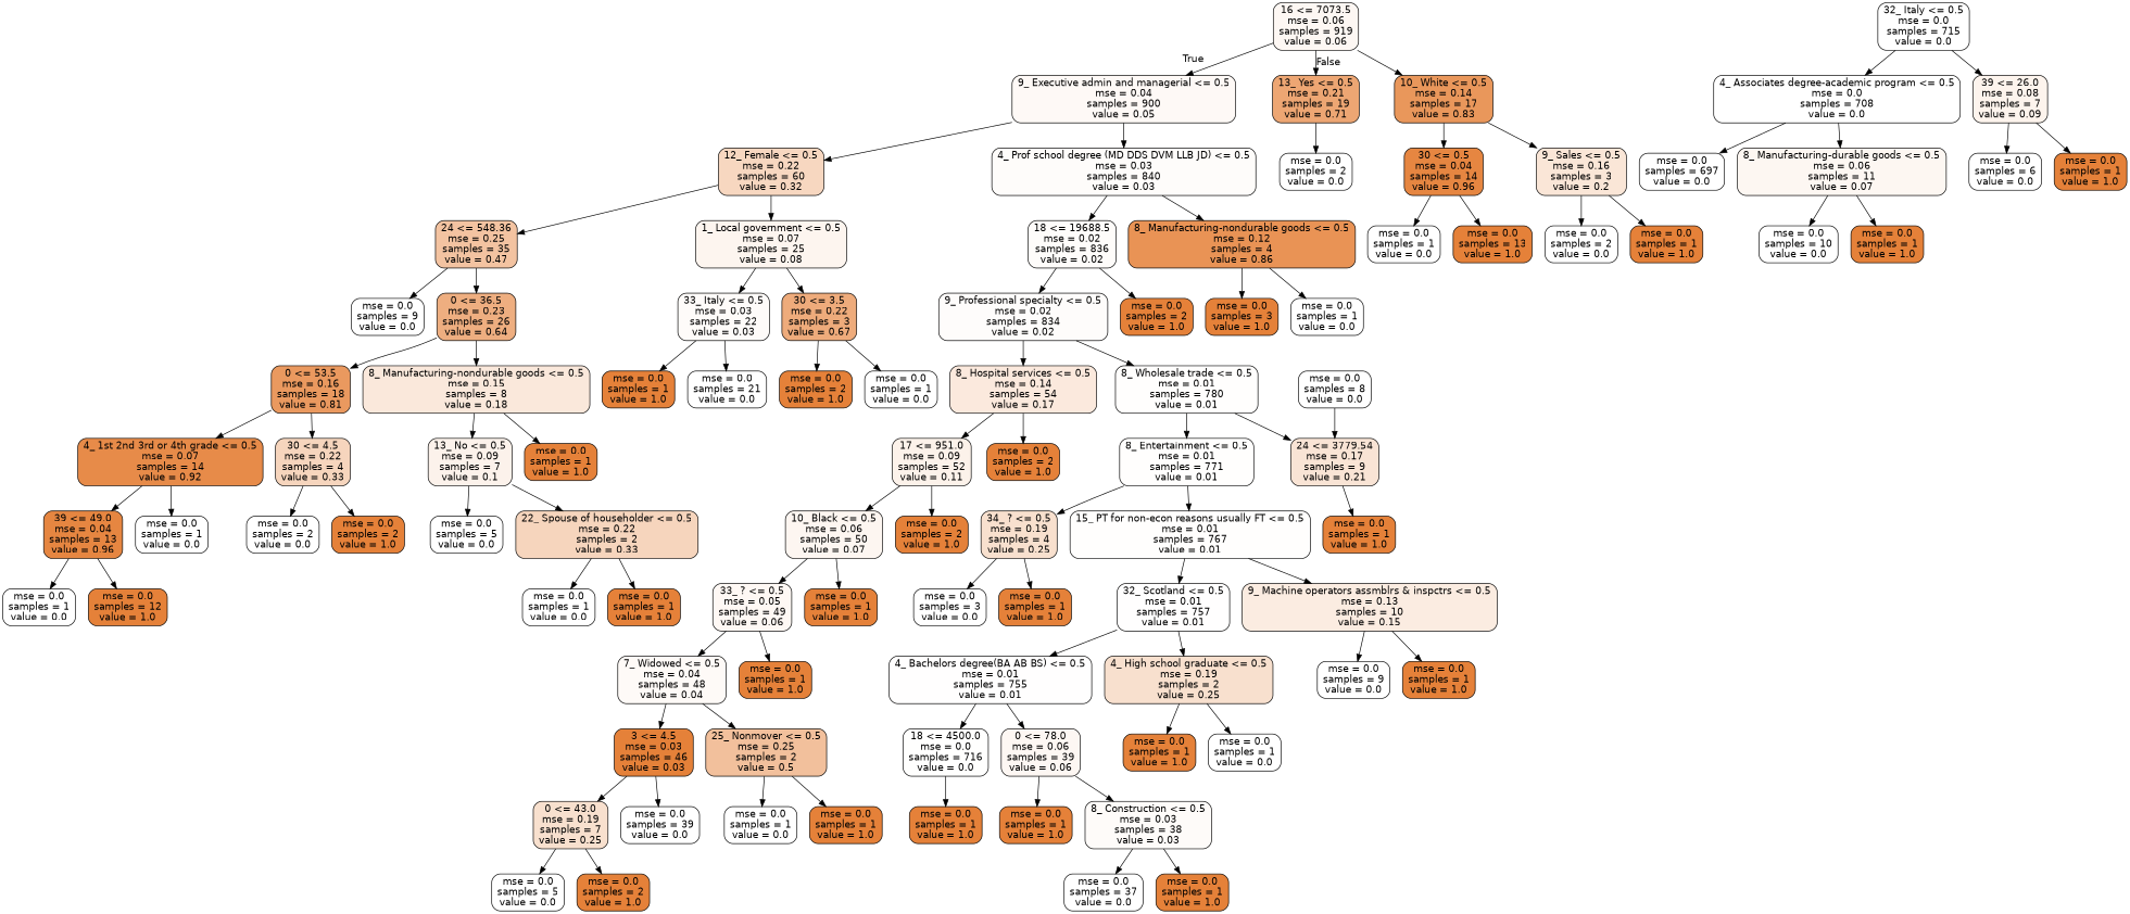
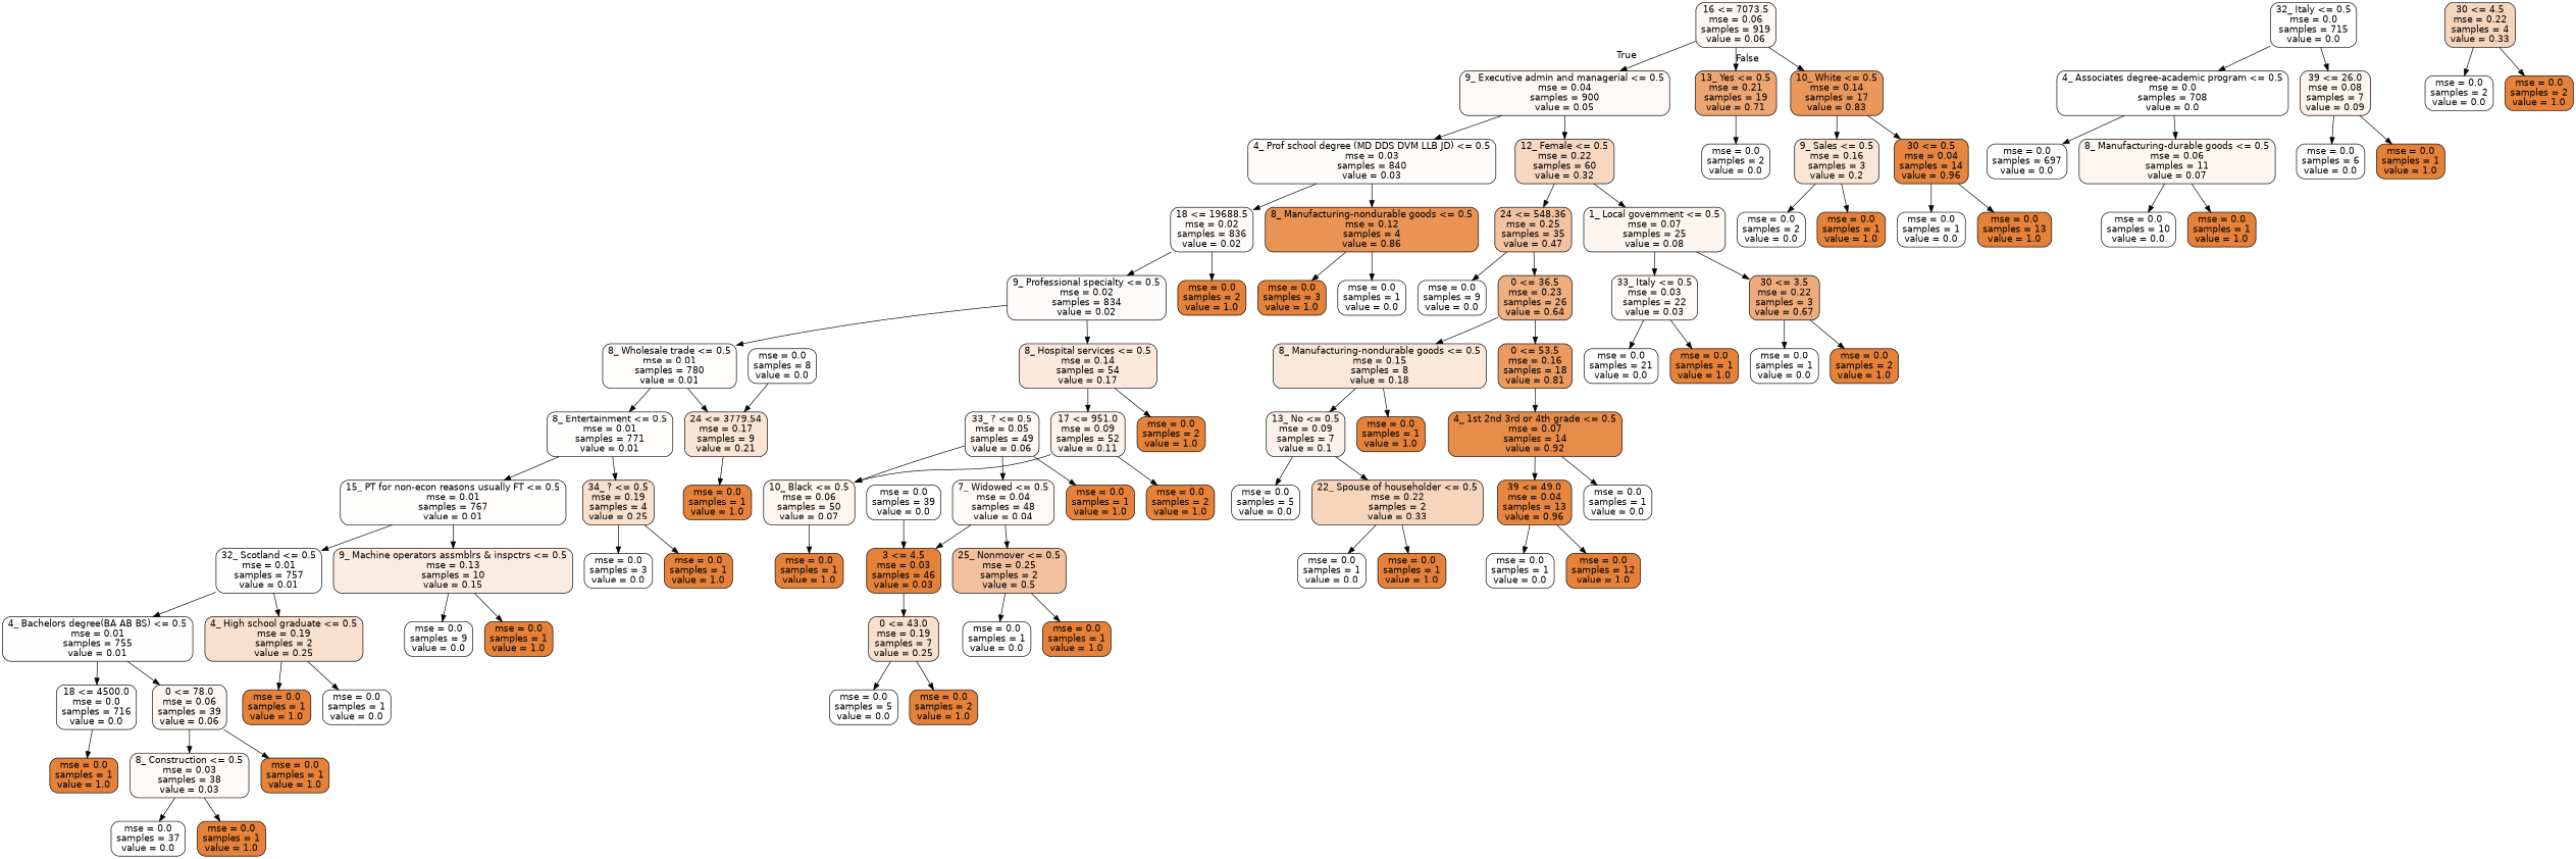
  digraph {
    node [color=black fillcolor="#e58139" fontname=helvetica shape=box style="filled, rounded"]
    edge [fontname=helvetica]
    n1 [fillcolor="#fdf7f3" label="16 <= 7073.5\nmse = 0.06\nsamples = 919\nvalue = 0.06"]
    n2 [fillcolor="#fef9f6" label="9_ Executive admin and managerial <= 0.5\nmse = 0.04\nsamples = 900\nvalue = 0.05"]
    n3 [fillcolor="#eda673" label="13_ Yes <= 0.5\nmse = 0.21\nsamples = 19\nvalue = 0.71"]
    n4 [fillcolor="#e9975b" label="10_ White <= 0.5\nmse = 0.14\nsamples = 17\nvalue = 0.83"]
    n5 [fillcolor="#fefcfa" label="4_ Prof school degree (MD DDS DVM LLB JD) <= 0.5\nmse = 0.03\nsamples = 840\nvalue = 0.03"]
    n6 [fillcolor="#f7d7c0" label="12_ Female <= 0.5\nmse = 0.22\nsamples = 60\nvalue = 0.32"]
    n7 [fillcolor="#ffffff" label="mse = 0.0\nsamples = 2\nvalue = 0.0"]
    n8 [fillcolor="#fefcfa" label="18 <= 19688.5\nmse = 0.02\nsamples = 836\nvalue = 0.02"]
    n9 [fillcolor="#e99355" label="8_ Manufacturing-nondurable goods <= 0.5\nmse = 0.12\nsamples = 4\nvalue = 0.86"]
    n10 [fillcolor="#f3c3a1" label="24 <= 548.36\nmse = 0.25\nsamples = 35\nvalue = 0.47"]
    n11 [fillcolor="#fdf5ef" label="1_ Local government <= 0.5\nmse = 0.07\nsamples = 25\nvalue = 0.08"]
    n12 [fillcolor="#fefcfb" label="9_ Professional specialty <= 0.5\nmse = 0.02\nsamples = 834\nvalue = 0.02"]
    n13 [label="mse = 0.0\nsamples = 2\nvalue = 1.0"]
    n14 [label="mse = 0.0\nsamples = 3\nvalue = 1.0"]
    n15 [fillcolor="#ffffff" label="mse = 0.0\nsamples = 1\nvalue = 0.0"]
    n16 [fillcolor="#fffefd" label="8_ Wholesale trade <= 0.5\nmse = 0.01\nsamples = 780\nvalue = 0.01"]
    n17 [fillcolor="#fbe9dd" label="8_ Hospital services <= 0.5\nmse = 0.14\nsamples = 54\nvalue = 0.17"]
    n18 [fillcolor="#fffefd" label="8_ Entertainment <= 0.5\nmse = 0.01\nsamples = 771\nvalue = 0.01"]
    n19 [fillcolor="#f9e4d5" label="24 <= 3779.54\nmse = 0.17\nsamples = 9\nvalue = 0.21"]
    n20 [fillcolor="#fcf2ea" label="17 <= 951.0\nmse = 0.09\nsamples = 52\nvalue = 0.11"]
    n21 [label="mse = 0.0\nsamples = 2\nvalue = 1.0"]
    n22 [fillcolor="#fffefd" label="15_ PT for non-econ reasons usually FT <= 0.5\nmse = 0.01\nsamples = 767\nvalue = 0.01"]
    n23 [fillcolor="#f8e0ce" label="34_ ? <= 0.5\nmse = 0.19\nsamples = 4\nvalue = 0.25"]
    n24 [label="mse = 0.0\nsamples = 1\nvalue = 1.0"]
    n25 [fillcolor="#fffefe" label="32_ Scotland <= 0.5\nmse = 0.01\nsamples = 757\nvalue = 0.01"]
    n26 [fillcolor="#fbece1" label="9_ Machine operators assmblrs & inspctrs <= 0.5\nmse = 0.13\nsamples = 10\nvalue = 0.15"]
    n27 [fillcolor="#ffffff" label="mse = 0.0\nsamples = 3\nvalue = 0.0"]
    n28 [label="mse = 0.0\nsamples = 1\nvalue = 1.0"]
    n29 [fillcolor="#fffefe" label="4_ Bachelors degree(BA AB BS) <= 0.5\nmse = 0.01\nsamples = 755\nvalue = 0.01"]
    n30 [fillcolor="#f8e0ce" label="4_ High school graduate <= 0.5\nmse = 0.19\nsamples = 2\nvalue = 0.25"]
    n31 [fillcolor="#ffffff" label="mse = 0.0\nsamples = 9\nvalue = 0.0"]
    n32 [label="mse = 0.0\nsamples = 1\nvalue = 1.0"]
    n33 [fillcolor="#fffffe" label="18 <= 4500.0\nmse = 0.0\nsamples = 716\nvalue = 0.0"]
    n34 [fillcolor="#fdf7f3" label="0 <= 78.0\nmse = 0.06\nsamples = 39\nvalue = 0.06"]
    n35 [label="mse = 0.0\nsamples = 1\nvalue = 1.0"]
    n36 [fillcolor="#ffffff" label="mse = 0.0\nsamples = 1\nvalue = 0.0"]
    n37 [label="mse = 0.0\nsamples = 1\nvalue = 1.0"]
    n38 [fillcolor="#fefbf9" label="8_ Construction <= 0.5\nmse = 0.03\nsamples = 38\nvalue = 0.03"]
    n39 [label="mse = 0.0\nsamples = 1\nvalue = 1.0"]
    n40 [fillcolor="#ffffff" label="32_ Italy <= 0.5\nmse = 0.0\nsamples = 715\nvalue = 0.0"]
    n41 [fillcolor="#ffffff" label="4_ Associates degree-academic program <= 0.5\nmse = 0.0\nsamples = 708\nvalue = 0.0"]
    n42 [fillcolor="#fdf4ed" label="39 <= 26.0\nmse = 0.08\nsamples = 7\nvalue = 0.09"]
    n43 [fillcolor="#ffffff" label="mse = 0.0\nsamples = 697\nvalue = 0.0"]
    n44 [fillcolor="#fdf7f2" label="8_ Manufacturing-durable goods <= 0.5\nmse = 0.06\nsamples = 11\nvalue = 0.07"]
    n45 [fillcolor="#ffffff" label="mse = 0.0\nsamples = 6\nvalue = 0.0"]
    n46 [label="mse = 0.0\nsamples = 1\nvalue = 1.0"]
    n47 [fillcolor="#ffffff" label="mse = 0.0\nsamples = 10\nvalue = 0.0"]
    n48 [label="mse = 0.0\nsamples = 1\nvalue = 1.0"]
    n49 [fillcolor="#ffffff" label="mse = 0.0\nsamples = 37\nvalue = 0.0"]
    n50 [label="mse = 0.0\nsamples = 1\nvalue = 1.0"]
    n51 [fillcolor="#ffffff" label="mse = 0.0\nsamples = 8\nvalue = 0.0"]
    n52 [fillcolor="#fdf6f1" label="10_ Black <= 0.5\nmse = 0.06\nsamples = 50\nvalue = 0.07"]
    n53 [label="mse = 0.0\nsamples = 2\nvalue = 1.0"]
    n54 [fillcolor="#fef8f4" label="33_ ? <= 0.5\nmse = 0.05\nsamples = 49\nvalue = 0.06"]
    n55 [label="mse = 0.0\nsamples = 1\nvalue = 1.0"]
    n56 [fillcolor="#fefaf7" label="7_ Widowed <= 0.5\nmse = 0.04\nsamples = 48\nvalue = 0.04"]
    n57 [label="mse = 0.0\nsamples = 1\nvalue = 1.0"]
    n58 [label="3 <= 4.5\nmse = 0.03\nsamples = 46\nvalue = 0.03"]
    n59 [fillcolor="#f2c09c" label="25_ Nonmover <= 0.5\nmse = 0.25\nsamples = 2\nvalue = 0.5"]
    n60 [fillcolor="#f8e0ce" label="0 <= 43.0\nmse = 0.19\nsamples = 7\nvalue = 0.25"]
    n61 [fillcolor="#ffffff" label="mse = 0.0\nsamples = 39\nvalue = 0.0"]
    n62 [fillcolor="#ffffff" label="mse = 0.0\nsamples = 1\nvalue = 0.0"]
    n63 [label="mse = 0.0\nsamples = 1\nvalue = 1.0"]
    n64 [fillcolor="#ffffff" label="mse = 0.0\nsamples = 5\nvalue = 0.0"]
    n65 [label="mse = 0.0\nsamples = 2\nvalue = 1.0"]
    n66 [fillcolor="#ffffff" label="mse = 0.0\nsamples = 9\nvalue = 0.0"]
    n67 [fillcolor="#eeae80" label="0 <= 36.5\nmse = 0.23\nsamples = 26\nvalue = 0.64"]
    n68 [fillcolor="#fefbf9" label="33_ Italy <= 0.5\nmse = 0.03\nsamples = 22\nvalue = 0.03"]
    n69 [fillcolor="#eeab7b" label="30 <= 3.5\nmse = 0.22\nsamples = 3\nvalue = 0.67"]
    n70 [fillcolor="#fae8db" label="8_ Manufacturing-nondurable goods <= 0.5\nmse = 0.15\nsamples = 8\nvalue = 0.18"]
    n71 [fillcolor="#ea995f" label="0 <= 53.5\nmse = 0.16\nsamples = 18\nvalue = 0.81"]
    n72 [fillcolor="#fcf2eb" label="13_ No <= 0.5\nmse = 0.09\nsamples = 7\nvalue = 0.1"]
    n73 [label="mse = 0.0\nsamples = 1\nvalue = 1.0"]
    n74 [fillcolor="#e78b49" label="4_ 1st 2nd 3rd or 4th grade <= 0.5\nmse = 0.07\nsamples = 14\nvalue = 0.92"]
    n75 [fillcolor="#f6d5bd" label="30 <= 4.5\nmse = 0.22\nsamples = 4\nvalue = 0.33"]
    n76 [fillcolor="#ffffff" label="mse = 0.0\nsamples = 5\nvalue = 0.0"]
    n77 [fillcolor="#f6d5bd" label="22_ Spouse of householder <= 0.5\nmse = 0.22\nsamples = 2\nvalue = 0.33"]
    n78 [fillcolor="#ffffff" label="mse = 0.0\nsamples = 1\nvalue = 0.0"]
    n79 [label="mse = 0.0\nsamples = 1\nvalue = 1.0"]
    n80 [fillcolor="#e68641" label="39 <= 49.0\nmse = 0.04\nsamples = 13\nvalue = 0.96"]
    n81 [fillcolor="#ffffff" label="mse = 0.0\nsamples = 1\nvalue = 0.0"]
    n82 [fillcolor="#ffffff" label="mse = 0.0\nsamples = 2\nvalue = 0.0"]
    n83 [label="mse = 0.0\nsamples = 2\nvalue = 1.0"]
    n84 [fillcolor="#ffffff" label="mse = 0.0\nsamples = 1\nvalue = 0.0"]
    n85 [label="mse = 0.0\nsamples = 12\nvalue = 1.0"]
    n86 [fillcolor="#ffffff" label="mse = 0.0\nsamples = 21\nvalue = 0.0"]
    n87 [label="mse = 0.0\nsamples = 1\nvalue = 1.0"]
    n88 [fillcolor="#ffffff" label="mse = 0.0\nsamples = 1\nvalue = 0.0"]
    n89 [label="mse = 0.0\nsamples = 2\nvalue = 1.0"]
    n90 [fillcolor="#fae6d7" label="9_ Sales <= 0.5\nmse = 0.16\nsamples = 3\nvalue = 0.2"]
    n91 [fillcolor="#e68641" label="30 <= 0.5\nmse = 0.04\nsamples = 14\nvalue = 0.96"]
    n92 [fillcolor="#ffffff" label="mse = 0.0\nsamples = 2\nvalue = 0.0"]
    n93 [label="mse = 0.0\nsamples = 1\nvalue = 1.0"]
    n94 [fillcolor="#ffffff" label="mse = 0.0\nsamples = 1\nvalue = 0.0"]
    n95 [label="mse = 0.0\nsamples = 13\nvalue = 1.0"]
    n1 -> n2 [headlabel=True labelangle=45 labeldistance=2.5]
    n1 -> n3 [headlabel=False labelangle=-45 labeldistance=2.5]
    n1 -> n4
    n2 -> n5
    n2 -> n6
    n3 -> n7
    n4 -> n90
    n4 -> n91
    n5 -> n8
    n5 -> n9
    n6 -> n10
    n6 -> n11
    n8 -> n12
    n8 -> n13
    n9 -> n14
    n9 -> n15
    n10 -> n66
    n10 -> n67
    n11 -> n68
    n11 -> n69
    n12 -> n16
    n12 -> n17
    n16 -> n18
    n16 -> n19
    n17 -> n20
    n17 -> n21
    n18 -> n22
    n18 -> n23
    n19 -> n24
    n20 -> n52
    n20 -> n53
    n22 -> n25
    n22 -> n26
    n23 -> n27
    n23 -> n28
    n25 -> n29
    n25 -> n30
    n26 -> n31
    n26 -> n32
    n29 -> n33
    n29 -> n34
    n30 -> n35
    n30 -> n36
    n33 -> n37
    n34 -> n38
    n34 -> n39
    n38 -> n49
    n38 -> n50
    n40 -> n41
    n40 -> n42
    n41 -> n43
    n41 -> n44
    n42 -> n45
    n42 -> n46
    n44 -> n47
    n44 -> n48
    n51 -> n19
-   n52 -> n54
+   n54 -> n52
    n52 -> n55
    n54 -> n56
    n54 -> n57
    n56 -> n58
    n56 -> n59
    n58 -> n60
-   n58 -> n61
+   n61 -> n58
    n59 -> n62
    n59 -> n63
    n60 -> n64
    n60 -> n65
    n67 -> n70
    n67 -> n71
    n68 -> n86
    n68 -> n87
    n69 -> n88
    n69 -> n89
    n70 -> n72
    n70 -> n73
    n71 -> n74
-   n71 -> n75
    n72 -> n76
    n72 -> n77
    n74 -> n80
    n74 -> n81
    n75 -> n82
    n75 -> n83
    n77 -> n78
    n77 -> n79
    n80 -> n84
    n80 -> n85
    n90 -> n92
    n90 -> n93
    n91 -> n94
    n91 -> n95
  }
